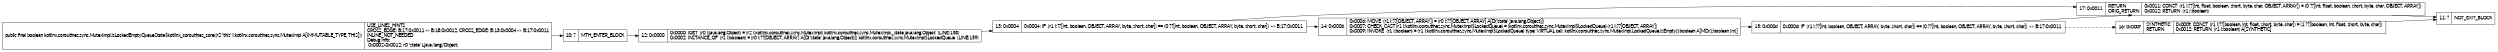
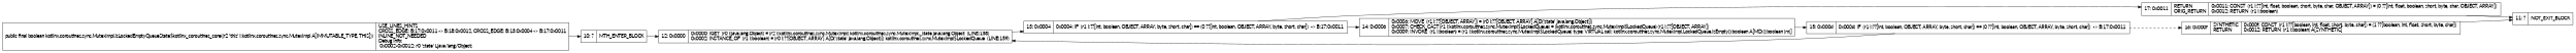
  digraph {
    fontname=Lato
    rankdir=LR
    node [fontname=Lato shape=record]
    edge [fontname=Lato]
    n1 [label="{10\:\ ?|MTH_ENTER_BLOCK\l}"]
    n2 [label="{12\:\ 0x0000|0x0000: IGET  (r0 I:java.lang.Object) = (r2 I:kotlinx.coroutines.sync.MutexImpl) kotlinx.coroutines.sync.MutexImpl._state java.lang.Object  (LINE:158)\l0x0002: INSTANCE_OF  (r1 I:boolean) = (r0 I:??[OBJECT, ARRAY] A[D('state' java.lang.Object)]) kotlinx.coroutines.sync.MutexImpl$LockedQueue  (LINE:159)\l}"]
    n3 [label="{13\:\ 0x0004|0x0004: IF  (r1 I:??[int, boolean, OBJECT, ARRAY, byte, short, char]) == (0 ??[int, boolean, OBJECT, ARRAY, byte, short, char])  \-\> B:17:0x0011 \l}"]
    n4 [label="{14\:\ 0x0006|0x0006: MOVE  (r1 I:??[OBJECT, ARRAY]) = (r0 I:??[OBJECT, ARRAY] A[D('state' java.lang.Object)]) \l0x0007: CHECK_CAST (r1 I:kotlinx.coroutines.sync.MutexImpl$LockedQueue) = (kotlinx.coroutines.sync.MutexImpl$LockedQueue) (r1 I:??[OBJECT, ARRAY]) \l0x0009: INVOKE  (r1 I:boolean) = (r1 I:kotlinx.coroutines.sync.MutexImpl$LockedQueue) type: VIRTUAL call: kotlinx.coroutines.sync.MutexImpl.LockedQueue.isEmpty():boolean A[MD:():boolean (m)]\l}"]
    n5 [label="{17\:\ 0x0011|RETURN\lORIG_RETURN\l|0x0011: CONST  (r1 I:??[int, float, boolean, short, byte, char, OBJECT, ARRAY]) = (0 ??[int, float, boolean, short, byte, char, OBJECT, ARRAY]) \l0x0012: RETURN  (r1 I:boolean) \l}"]
    n6 [label="{15\:\ 0x000d|0x000d: IF  (r1 I:??[int, boolean, OBJECT, ARRAY, byte, short, char]) == (0 ??[int, boolean, OBJECT, ARRAY, byte, short, char])  \-\> B:17:0x0011 \l}"]
    n7 [label="{11\:\ ?|NOT_EXIT_BLOCK\l}"]
    n8 [label="{16\:\ 0x000f|SYNTHETIC\lRETURN\l|0x000f: CONST  (r1 I:??[boolean, int, float, short, byte, char]) = (1 ??[boolean, int, float, short, byte, char]) \l0x0012: RETURN  (r1 I:boolean) A[SYNTHETIC]\l}"]
    n9 [label="{public final boolean kotlinx.coroutines.sync.MutexImpl.isLockedEmptyQueueState$kotlinx_coroutines_core((r2 'this' I:kotlinx.coroutines.sync.MutexImpl A[IMMUTABLE_TYPE, THIS]))  | USE_LINES_HINTS\lCROSS_EDGE: B:17:0x0011 \-\> B:18:0x0012, CROSS_EDGE: B:13:0x0004 \-\> B:17:0x0011\lINLINE_NOT_NEEDED\lDebug Info:\l  0x0002\-0x0012: r0 'state' Ljava\/lang\/Object;\l}"]
    n1 -> n2
    n2 -> n3
    n3 -> n4 [style=solid]
    n3 -> n5
    n4 -> n6
    n5 -> n7
-   n6 -> n5
+   n6 -> n2
    n6 -> n8 [style=dashed]
    n8 -> n7
    n9 -> n1
  }
